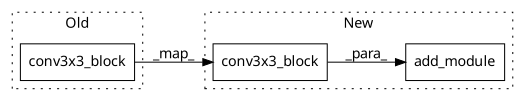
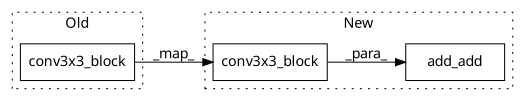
  digraph {
    rankdir=LR
    fontname="Noto Sans"
    node [a=32 l="14,1" shape=box fontname="Noto Sans"]
    edge [fontname="Noto Sans"]
    n1 [label=conv3x3_block s="10528,10574"]
-   n2 [l="11,1" label=add_module s="10509,10575"]
+   n2 [l="11,1" label=add_add s="10509,10575"]
    n3 [label=conv3x3_block s="10901,10947"]
    subgraph cluster_1 {
      label=New
      style=dotted
      n1
      n2
    }
    subgraph cluster_2 {
      label=Old
      style=dotted
      n3
    }
    n1 -> n2 [label=_para_]
    n3 -> n1 [label=_map_]
  }
